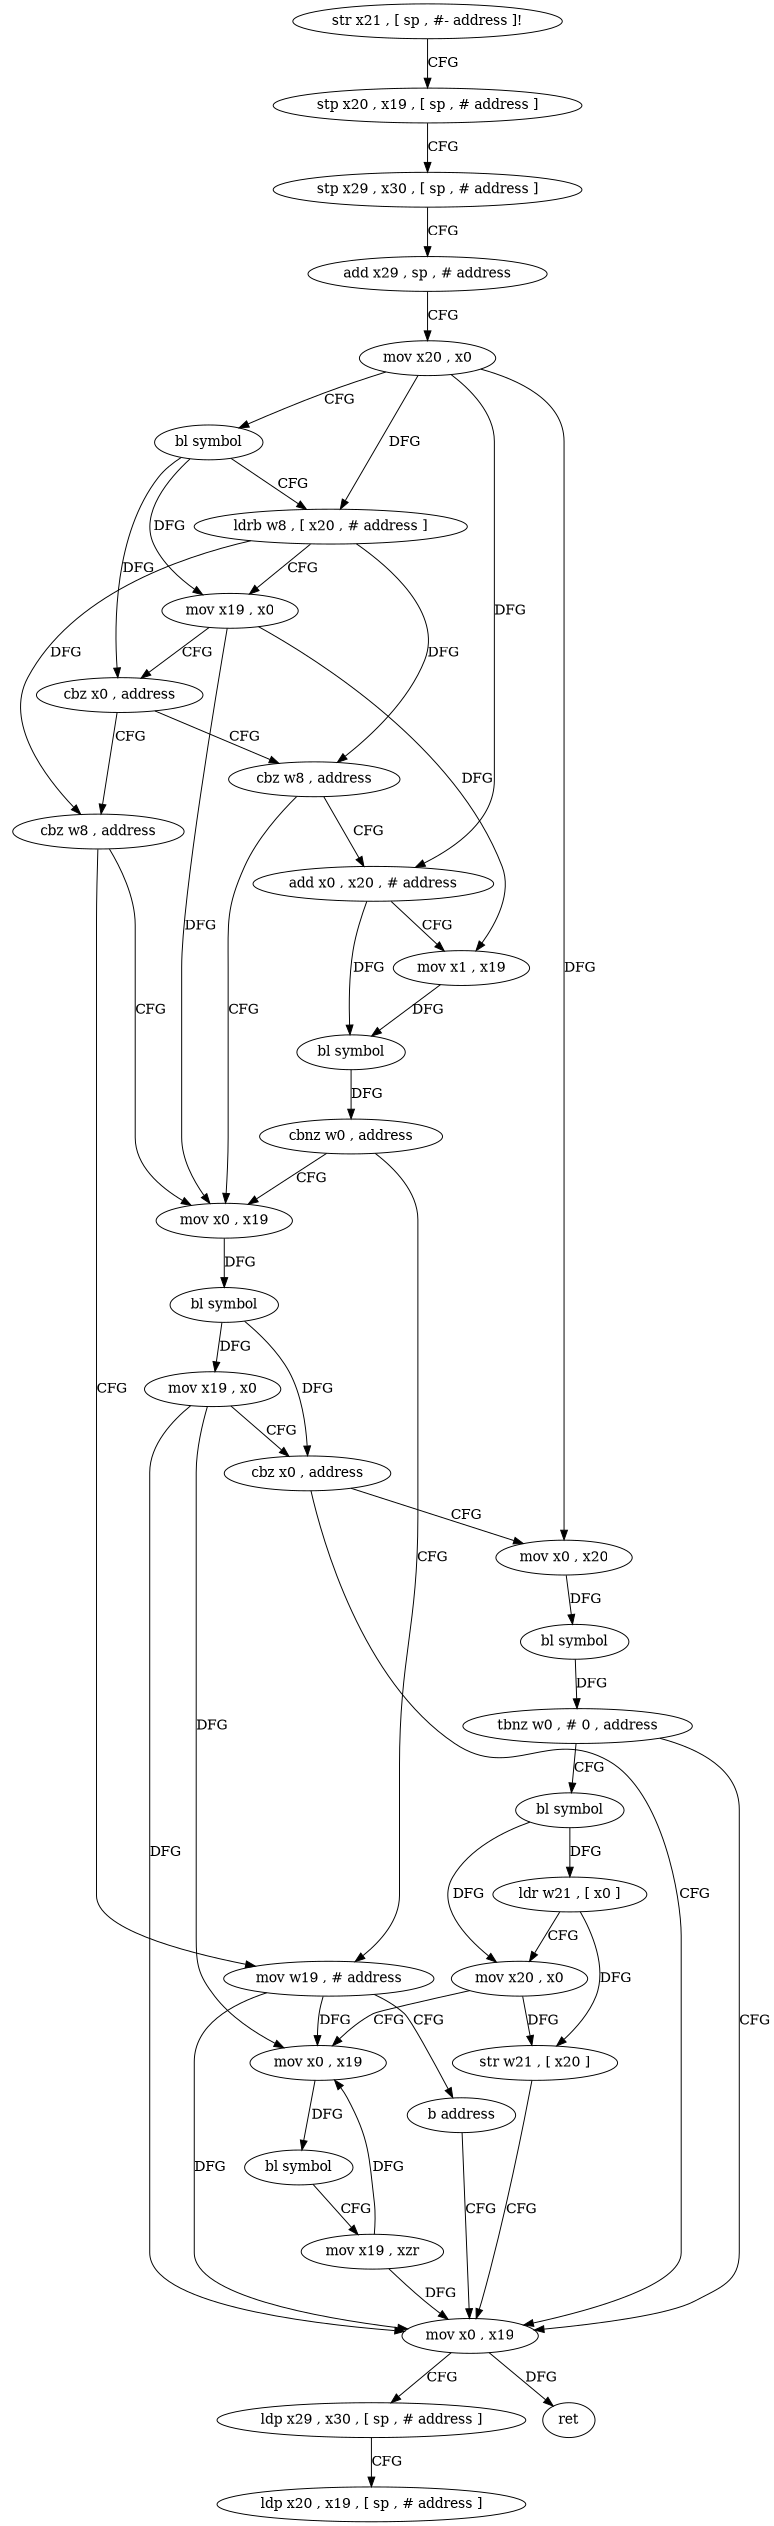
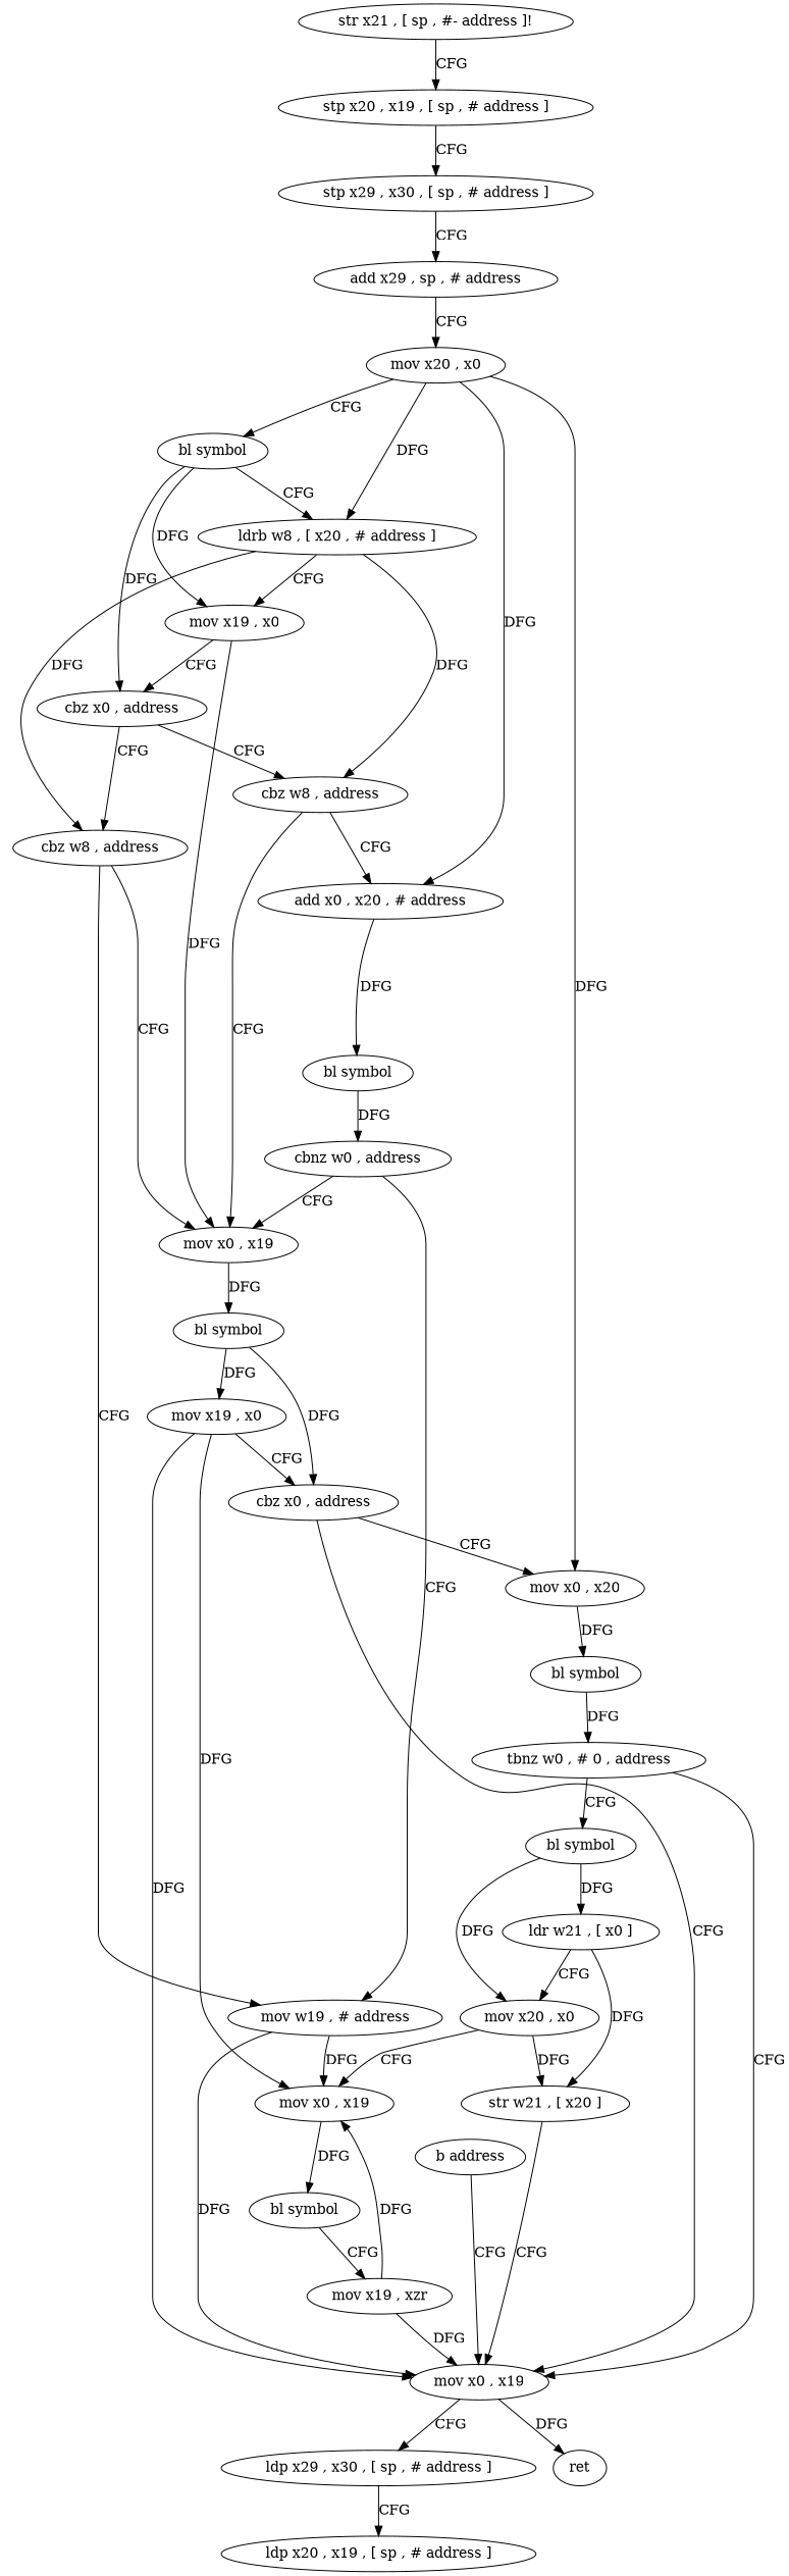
  digraph {
    n1 [label="str x21 , [ sp , #- address ]!"]
    n2 [label="stp x20 , x19 , [ sp , # address ]"]
    n3 [label="stp x29 , x30 , [ sp , # address ]"]
    n4 [label="add x29 , sp , # address"]
    n5 [label="mov x20 , x0"]
    n6 [label="bl symbol"]
    n7 [label="ldrb w8 , [ x20 , # address ]"]
    n8 [label="add x0 , x20 , # address"]
    n9 [label="mov x0 , x20"]
    n10 [label="mov x19 , x0"]
    n11 [label="cbz x0 , address"]
    n12 [label="cbz w8 , address"]
    n13 [label="cbz w8 , address"]
-   n14 [label="mov x1 , x19"]
    n15 [label="bl symbol"]
    n16 [label="bl symbol"]
    n17 [label="mov x0 , x19"]
    n18 [label="mov w19 , # address"]
    n19 [label="bl symbol"]
    n20 [label="b address"]
    n21 [label="mov x0 , x19"]
    n22 [label="mov x0 , x19"]
    n23 [label="ldp x29 , x30 , [ sp , # address ]"]
    n24 [label=ret]
    n25 [label="bl symbol"]
    n26 [label="mov x19 , x0"]
    n27 [label="cbz x0 , address"]
    n28 [label="cbnz w0 , address"]
    n29 [label="ldp x20 , x19 , [ sp , # address ]"]
    n30 [label="tbnz w0 , # 0 , address"]
    n31 [label="bl symbol"]
    n32 [label="ldr w21 , [ x0 ]"]
    n33 [label="mov x20 , x0"]
    n34 [label="str w21 , [ x20 ]"]
    n35 [label="mov x19 , xzr"]
    n1 -> n2 [label=CFG]
    n2 -> n3 [label=CFG]
    n3 -> n4 [label=CFG]
    n4 -> n5 [label=CFG]
    n5 -> n6 [label=CFG]
    n5 -> n7 [label=DFG]
    n5 -> n8 [label=DFG]
    n5 -> n9 [label=DFG]
    n6 -> n7 [label=CFG]
    n6 -> n10 [label=DFG]
    n6 -> n11 [label=DFG]
    n7 -> n10 [label=CFG]
    n7 -> n12 [label=DFG]
    n7 -> n13 [label=DFG]
-   n8 -> n14 [label=CFG]
    n8 -> n15 [label=DFG]
    n9 -> n16 [label=DFG]
    n10 -> n11 [label=CFG]
-   n10 -> n14 [label=DFG]
    n10 -> n17 [label=DFG]
    n11 -> n12 [label=CFG]
    n11 -> n13 [label=CFG]
    n12 -> n17 [label=CFG]
    n12 -> n18 [label=CFG]
    n13 -> n8 [label=CFG]
    n13 -> n17 [label=CFG]
-   n14 -> n15 [label=DFG]
    n15 -> n28 [label=DFG]
    n16 -> n30 [label=DFG]
    n17 -> n19 [label=DFG]
-   n18 -> n20 [label=CFG]
    n18 -> n21 [label=DFG]
    n18 -> n22 [label=DFG]
    n19 -> n26 [label=DFG]
    n19 -> n27 [label=DFG]
    n20 -> n21 [label=CFG]
    n21 -> n23 [label=CFG]
    n21 -> n24 [label=DFG]
    n22 -> n25 [label=DFG]
    n23 -> n29 [label=CFG]
    n25 -> n35 [label=CFG]
    n26 -> n21 [label=DFG]
    n26 -> n22 [label=DFG]
    n26 -> n27 [label=CFG]
    n27 -> n9 [label=CFG]
    n27 -> n21 [label=CFG]
    n28 -> n17 [label=CFG]
    n28 -> n18 [label=CFG]
    n30 -> n21 [label=CFG]
    n30 -> n31 [label=CFG]
    n31 -> n32 [label=DFG]
    n31 -> n33 [label=DFG]
    n32 -> n33 [label=CFG]
    n32 -> n34 [label=DFG]
    n33 -> n22 [label=CFG]
    n33 -> n34 [label=DFG]
    n34 -> n21 [label=CFG]
    n35 -> n21 [label=DFG]
    n35 -> n22 [label=DFG]
  }
